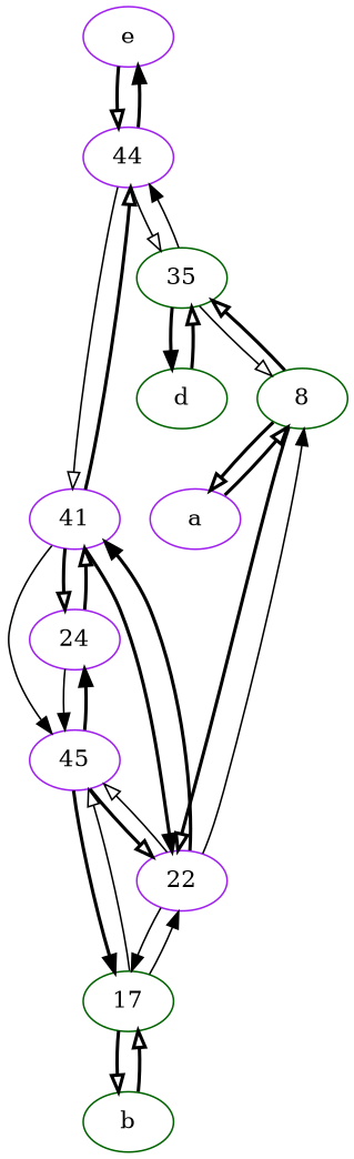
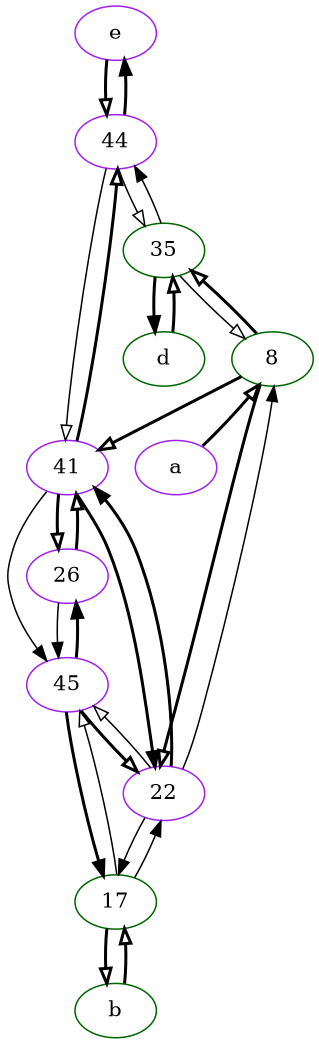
  digraph {
    node [color=purple]
    edge [arrowhead=onormal style=bold]
    e
    44
    41
    35 [color=darkgreen]
    22
    45
-   26 [label=24]
+   26
    8 [color=darkgreen]
    d [color=darkgreen]
    a
    17 [color=darkgreen]
    b [color=darkgreen]
    e -> 44
    44 -> e [arrowhead=normal]
    44 -> 41 [style=solid]
    44 -> 35 [style=solid]
    41 -> 44
    41 -> 22 [arrowhead=normal]
    41 -> 45 [arrowhead=normal style=solid]
    41 -> 26
    35 -> 44 [arrowhead=normal style=solid]
    35 -> 8 [style=solid]
    35 -> d [arrowhead=normal]
    22 -> 41 [arrowhead=normal]
    22 -> 45 [style=solid]
    22 -> 8 [arrowhead=normal style=solid]
    22 -> 17 [arrowhead=normal style=solid]
    45 -> 22
    45 -> 26 [arrowhead=normal]
    45 -> 17 [arrowhead=normal]
    26 -> 41
    26 -> 45 [arrowhead=normal style=solid]
    8 -> 35
    8 -> 22
-   8 -> a
+   8 -> 41
    d -> 35
    a -> 8
    17 -> 22 [arrowhead=normal style=solid]
    17 -> 45 [style=solid]
    17 -> b
    b -> 17
  }
